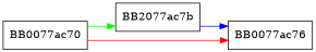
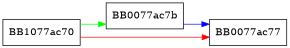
  digraph {
    rankdir=LR
    splines=ortho
    node [shape=box]
-   BB0077ac70
-   BB0077ac7b [label=BB2077ac7b]
-   BB0077ac77 [label=BB0077ac76]
+   BB0077ac70 [label=BB1077ac70]
+   BB0077ac7b
+   BB0077ac77
    BB0077ac70 -> BB0077ac7b [color=green]
    BB0077ac70 -> BB0077ac77 [color=red]
    BB0077ac7b -> BB0077ac77 [color=blue]
  }
